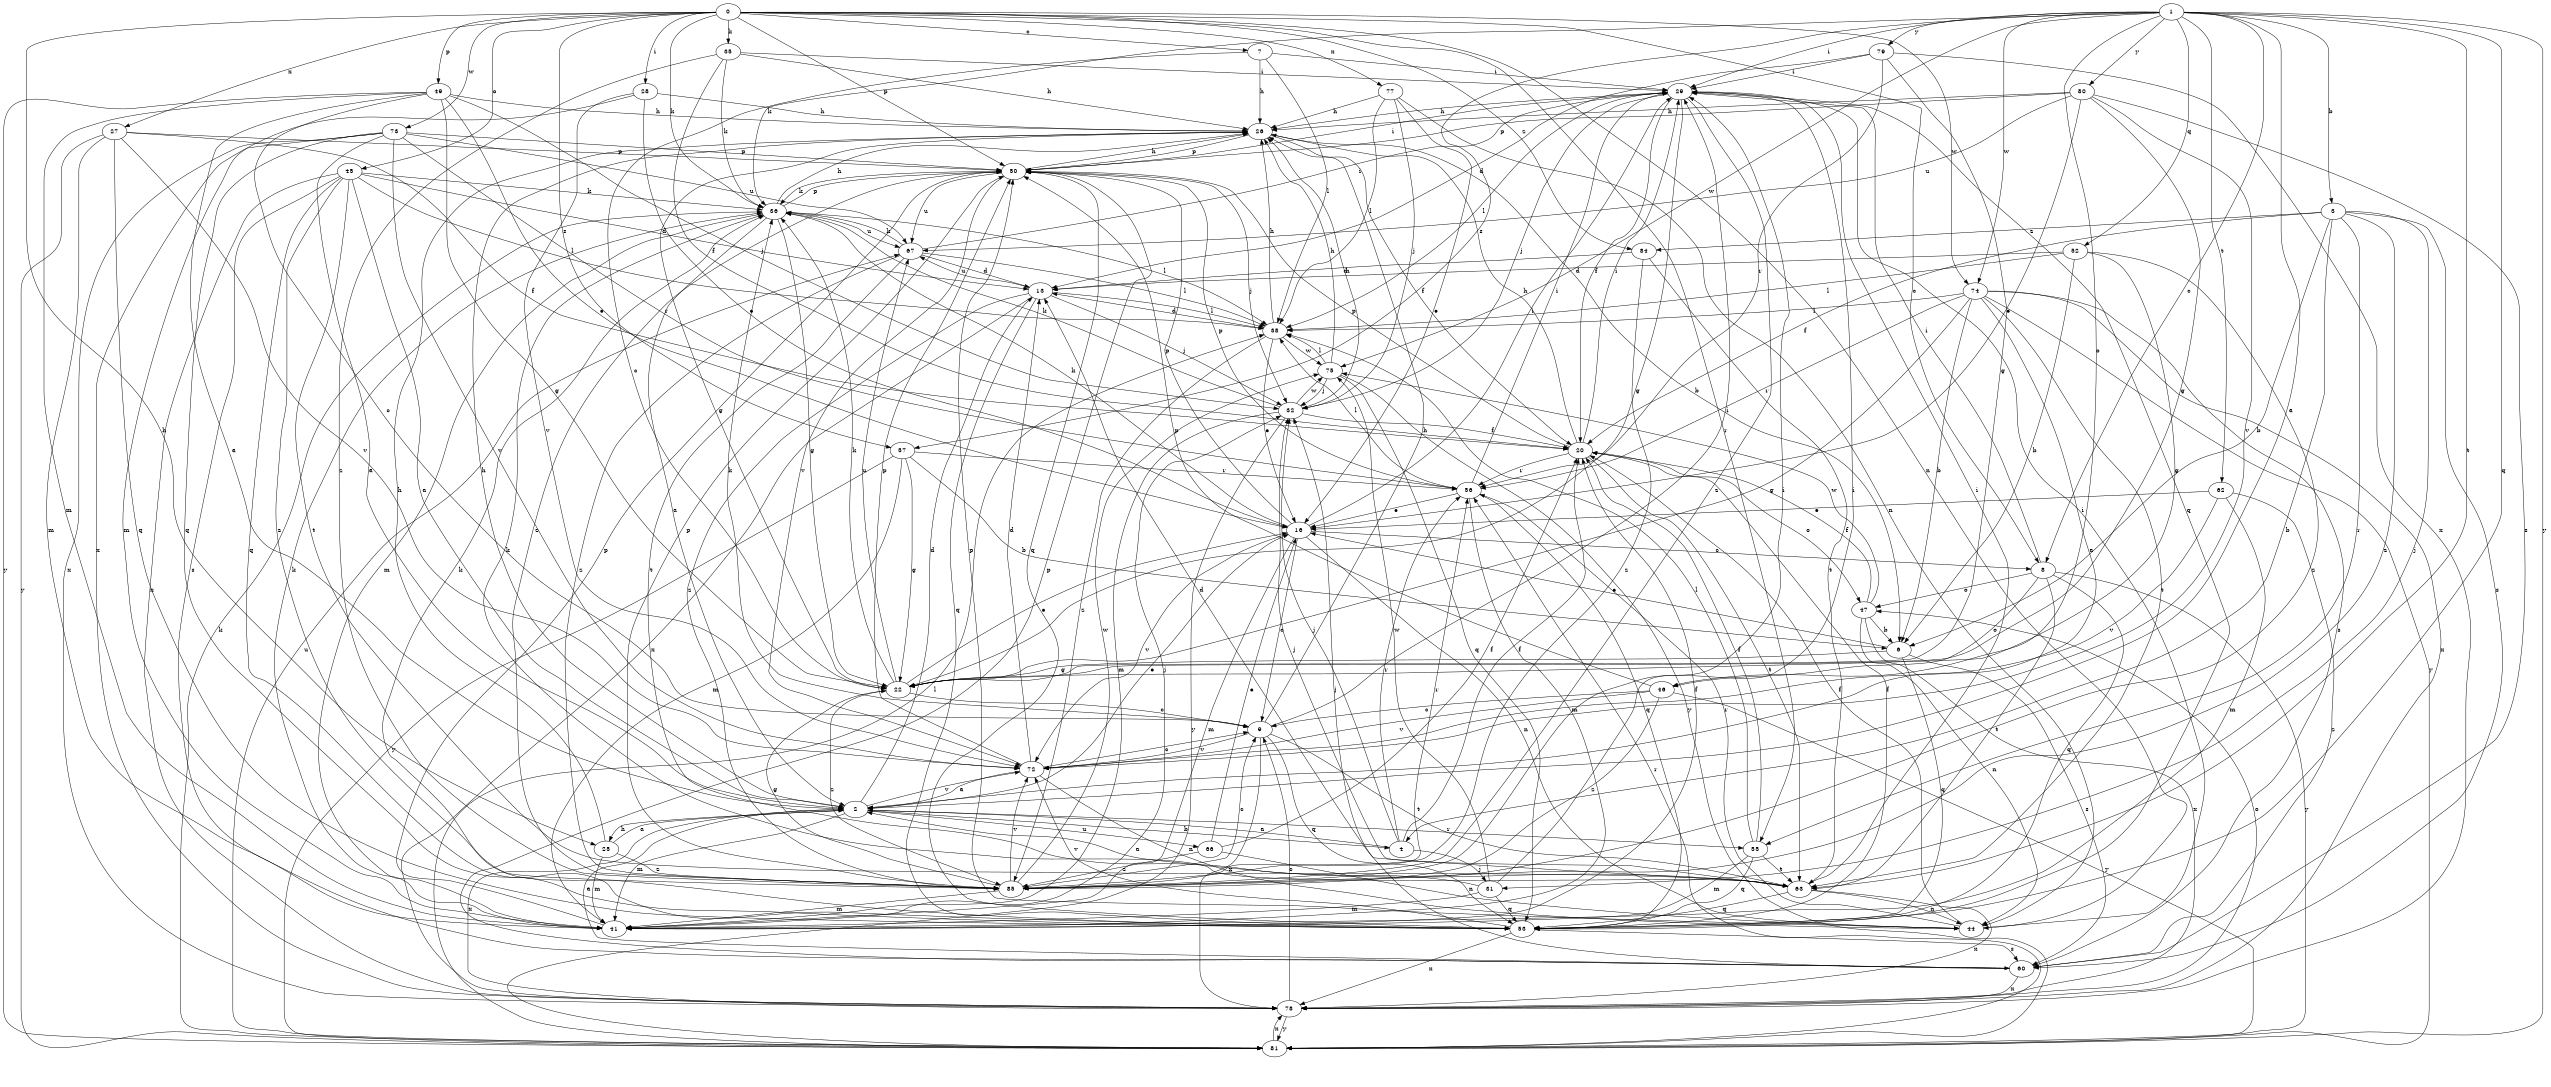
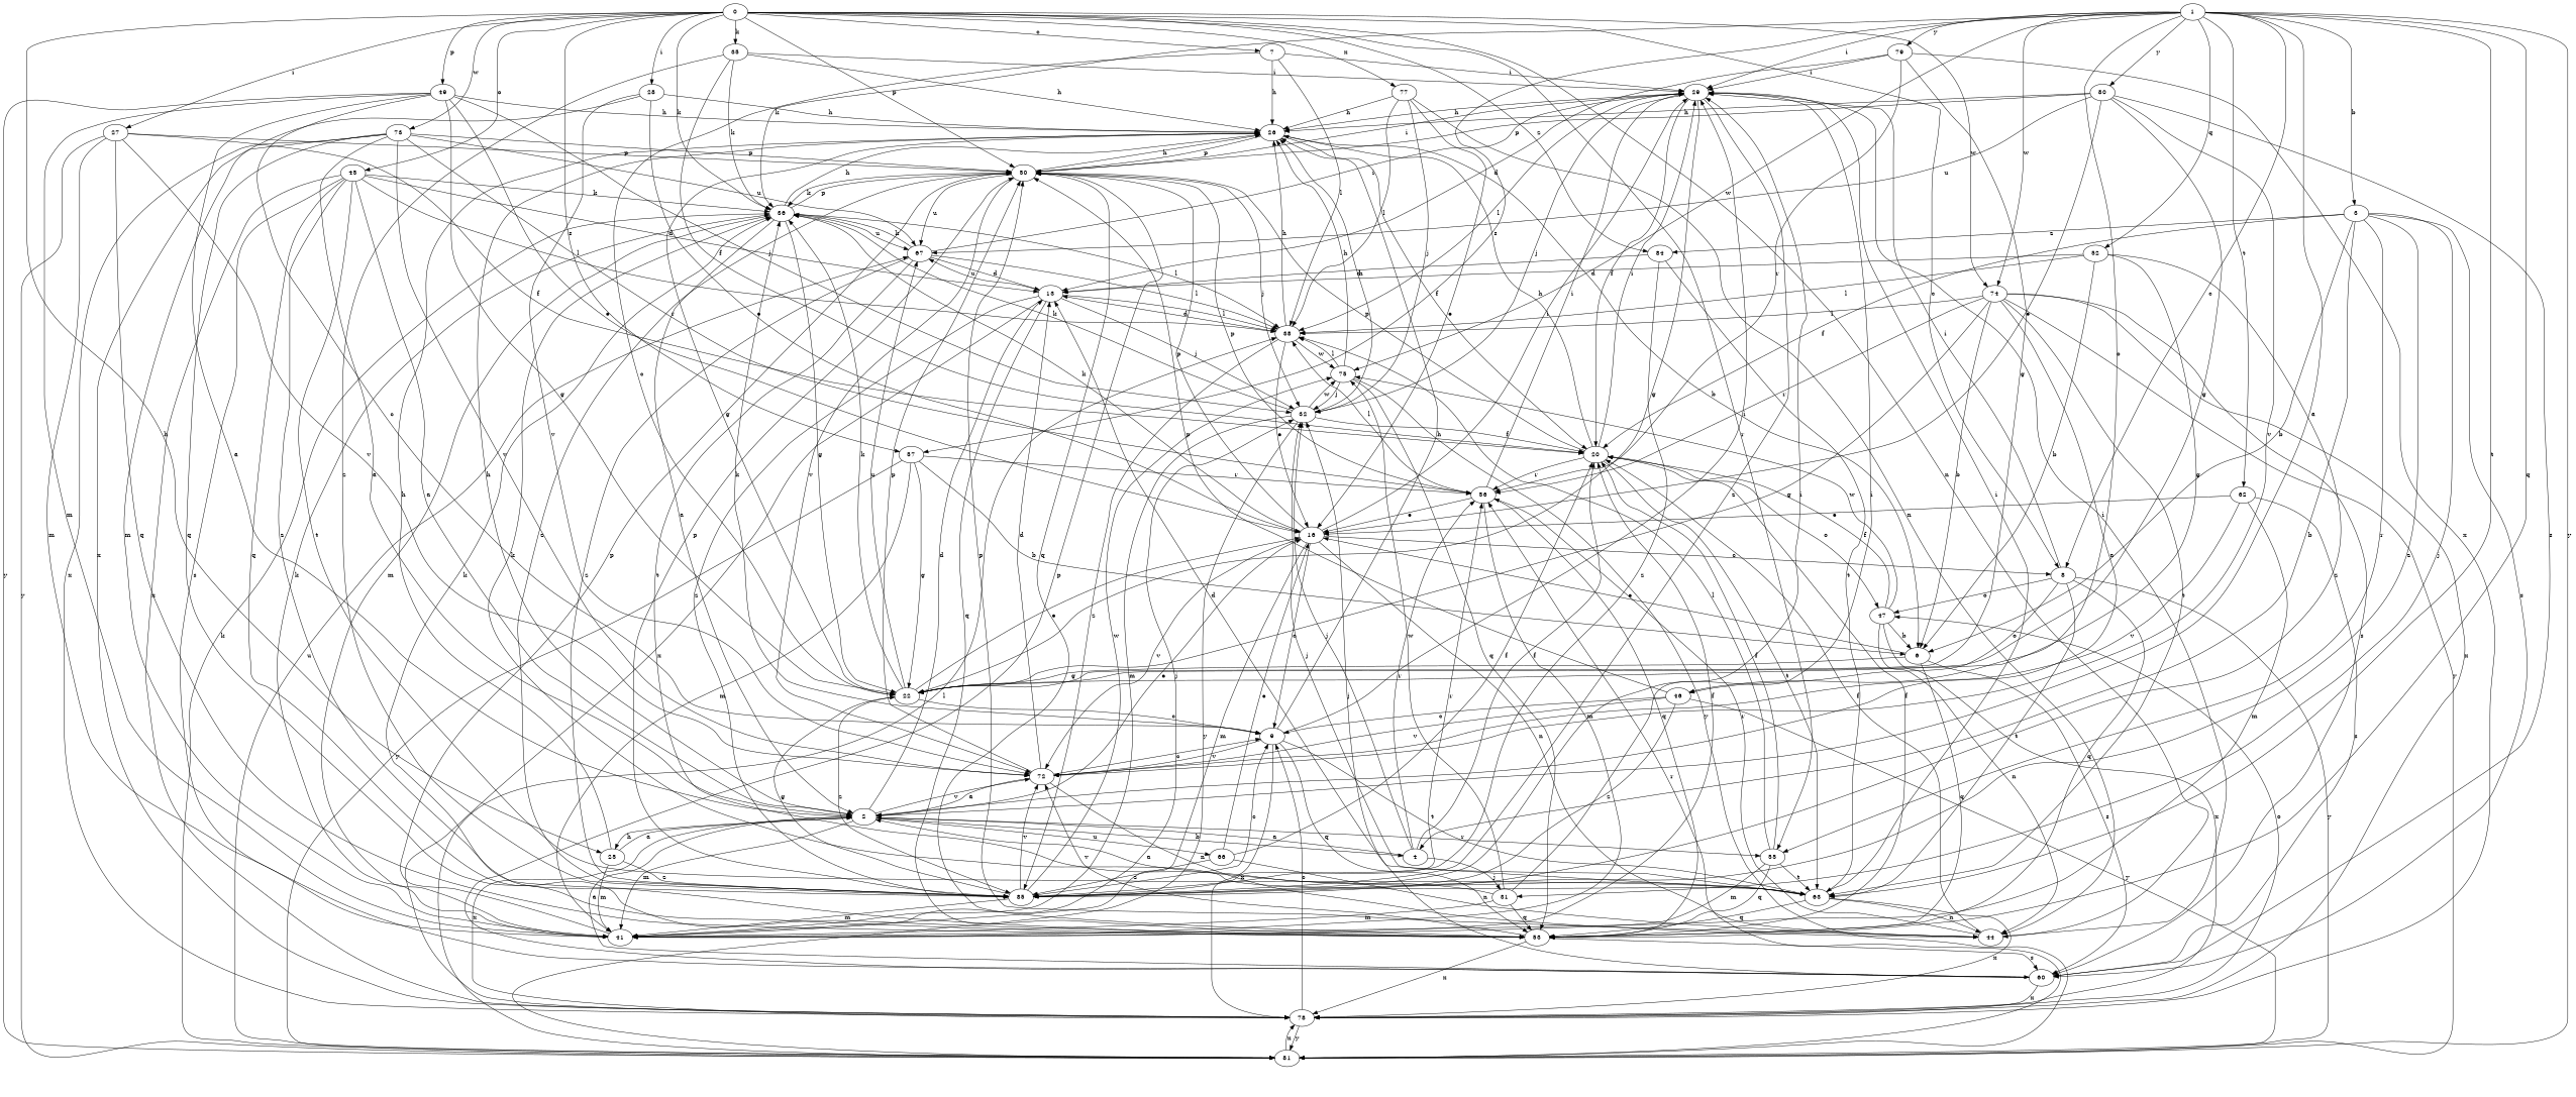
  strict digraph {
    0
    7
    8
    25
    27
    28
    35
    36
    44
    45
    49
    50
    55
    57
    73
    74
    77
    84
    29
    26
    22
    38
    46
    53
    63
    81
    47
    2
    41
    85
    72
    20
    16
    78
    67
    56
    13
    60
    32
    9
    6
    1
    3
    52
    n45 [label=62]
    75
    79
    80
    4
    66
    31
    0 -> 7 [label=c]
    0 -> 8 [label=c]
    0 -> 25 [label=h]
-   0 -> 27 [label=x]
+   0 -> 27 [label=i]
    0 -> 28 [label=i]
    0 -> 35 [label=k]
    0 -> 36 [label=k]
    0 -> 44 [label=n]
    0 -> 45 [label=o]
    0 -> 49 [label=p]
    0 -> 50 [label=p]
    0 -> 55 [label=r]
    0 -> 57 [label=s]
    0 -> 73 [label=w]
    0 -> 74 [label=w]
    0 -> 77 [label=x]
    0 -> 84 [label=z]
    7 -> 29 [label=i]
    7 -> 26 [label=h]
    7 -> 22 [label=c]
    7 -> 38 [label=l]
    8 -> 29 [label=i]
    8 -> 46 [label=o]
    8 -> 53 [label=q]
    8 -> 63 [label=t]
    8 -> 81 [label=y]
    8 -> 47 [label=o]
    25 -> 26 [label=h]
    25 -> 2 [label=a]
    25 -> 41 [label=m]
    25 -> 85 [label=z]
    27 -> 50 [label=p]
    27 -> 53 [label=q]
    27 -> 81 [label=y]
    27 -> 41 [label=m]
    27 -> 72 [label=v]
    27 -> 20 [label=f]
    28 -> 26 [label=h]
    28 -> 72 [label=v]
    28 -> 16 [label=e]
    28 -> 78 [label=x]
    35 -> 36 [label=k]
    35 -> 29 [label=i]
    35 -> 26 [label=h]
    35 -> 85 [label=z]
    35 -> 20 [label=f]
    36 -> 50 [label=p]
    36 -> 26 [label=h]
    36 -> 22 [label=g]
    36 -> 38 [label=l]
    36 -> 2 [label=a]
    36 -> 41 [label=m]
    36 -> 67 [label=u]
    44 -> 50 [label=p]
    44 -> 29 [label=i]
    44 -> 20 [label=f]
    44 -> 56 [label=r]
    45 -> 36 [label=k]
    45 -> 38 [label=l]
    45 -> 53 [label=q]
    45 -> 63 [label=t]
    45 -> 2 [label=a]
    45 -> 85 [label=z]
    45 -> 78 [label=x]
    45 -> 13 [label=d]
    45 -> 60 [label=s]
    49 -> 26 [label=h]
    49 -> 22 [label=g]
    49 -> 81 [label=y]
    49 -> 2 [label=a]
    49 -> 41 [label=m]
    49 -> 16 [label=e]
    49 -> 32 [label=j]
    49 -> 9 [label=c]
    50 -> 36 [label=k]
    50 -> 29 [label=i]
    50 -> 26 [label=h]
    50 -> 53 [label=q]
    50 -> 85 [label=z]
    50 -> 72 [label=v]
    50 -> 67 [label=u]
    50 -> 32 [label=j]
    55 -> 38 [label=l]
    55 -> 53 [label=q]
    55 -> 63 [label=t]
    55 -> 41 [label=m]
    55 -> 20 [label=f]
    57 -> 22 [label=g]
    57 -> 81 [label=y]
    57 -> 41 [label=m]
    57 -> 56 [label=r]
    57 -> 6 [label=b]
    73 -> 50 [label=p]
    73 -> 53 [label=q]
    73 -> 2 [label=a]
    73 -> 41 [label=m]
    73 -> 72 [label=v]
    73 -> 78 [label=x]
    73 -> 67 [label=u]
    73 -> 56 [label=r]
    74 -> 22 [label=g]
    74 -> 38 [label=l]
    74 -> 63 [label=t]
    74 -> 81 [label=y]
    74 -> 2 [label=a]
    74 -> 78 [label=x]
    74 -> 56 [label=r]
    74 -> 60 [label=s]
    74 -> 6 [label=b]
    77 -> 44 [label=n]
    77 -> 26 [label=h]
    77 -> 38 [label=l]
    77 -> 16 [label=e]
    77 -> 32 [label=j]
    84 -> 63 [label=t]
    84 -> 85 [label=z]
    84 -> 13 [label=d]
    29 -> 26 [label=h]
    29 -> 22 [label=g]
    29 -> 38 [label=l]
-   29 -> 53 [label=q]
    29 -> 85 [label=z]
    29 -> 20 [label=f]
    29 -> 32 [label=j]
    26 -> 50 [label=p]
    26 -> 22 [label=g]
    26 -> 20 [label=f]
    26 -> 6 [label=b]
    22 -> 36 [label=k]
    22 -> 85 [label=z]
    22 -> 16 [label=e]
    22 -> 67 [label=u]
    22 -> 9 [label=c]
    38 -> 26 [label=h]
    38 -> 85 [label=z]
    38 -> 16 [label=e]
    38 -> 13 [label=d]
    38 -> 75 [label=w]
    46 -> 50 [label=p]
    46 -> 81 [label=y]
    46 -> 85 [label=z]
    46 -> 72 [label=v]
    46 -> 9 [label=c]
    53 -> 36 [label=k]
    53 -> 72 [label=v]
    53 -> 20 [label=f]
    53 -> 78 [label=x]
    53 -> 60 [label=s]
    63 -> 36 [label=k]
    63 -> 44 [label=n]
    63 -> 29 [label=i]
    63 -> 53 [label=q]
    63 -> 78 [label=x]
    63 -> 13 [label=d]
    63 -> 32 [label=j]
    81 -> 36 [label=k]
    81 -> 38 [label=l]
    81 -> 78 [label=x]
    81 -> 67 [label=u]
    81 -> 56 [label=r]
    47 -> 44 [label=n]
    47 -> 20 [label=f]
    47 -> 78 [label=x]
    47 -> 6 [label=b]
    47 -> 75 [label=w]
    2 -> 25 [label=h]
    2 -> 55 [label=r]
    2 -> 26 [label=h]
    2 -> 41 [label=m]
    2 -> 72 [label=v]
    2 -> 16 [label=e]
    2 -> 78 [label=x]
    2 -> 13 [label=d]
    2 -> 4 [label=b]
    2 -> 66 [label=u]
    41 -> 36 [label=k]
    41 -> 50 [label=p]
    41 -> 20 [label=f]
    41 -> 32 [label=j]
    85 -> 50 [label=p]
    85 -> 29 [label=i]
    85 -> 22 [label=g]
    85 -> 41 [label=m]
    85 -> 72 [label=v]
    85 -> 56 [label=r]
    85 -> 9 [label=c]
    85 -> 75 [label=w]
    72 -> 44 [label=n]
    72 -> 50 [label=p]
    72 -> 2 [label=a]
    72 -> 13 [label=d]
    72 -> 9 [label=c]
    20 -> 50 [label=p]
    20 -> 29 [label=i]
    20 -> 26 [label=h]
    20 -> 63 [label=t]
    20 -> 47 [label=o]
    20 -> 56 [label=r]
    16 -> 8 [label=c]
    16 -> 36 [label=k]
    16 -> 44 [label=n]
    16 -> 50 [label=p]
    16 -> 29 [label=i]
    16 -> 41 [label=m]
    16 -> 72 [label=v]
    16 -> 9 [label=c]
    78 -> 81 [label=y]
    78 -> 47 [label=o]
    78 -> 9 [label=c]
    67 -> 36 [label=k]
    67 -> 29 [label=i]
    67 -> 38 [label=l]
    67 -> 63 [label=t]
    67 -> 85 [label=z]
    67 -> 13 [label=d]
    56 -> 50 [label=p]
    56 -> 29 [label=i]
    56 -> 38 [label=l]
    56 -> 53 [label=q]
    56 -> 41 [label=m]
    56 -> 16 [label=e]
    13 -> 38 [label=l]
    13 -> 53 [label=q]
    13 -> 85 [label=z]
    13 -> 78 [label=x]
    13 -> 67 [label=u]
    13 -> 32 [label=j]
    60 -> 50 [label=p]
    60 -> 2 [label=a]
    60 -> 78 [label=x]
    60 -> 32 [label=j]
    32 -> 36 [label=k]
    32 -> 26 [label=h]
    32 -> 81 [label=y]
    32 -> 41 [label=m]
    32 -> 20 [label=f]
    32 -> 75 [label=w]
    9 -> 36 [label=k]
    9 -> 29 [label=i]
    9 -> 26 [label=h]
    9 -> 53 [label=q]
    9 -> 63 [label=t]
    9 -> 72 [label=v]
    9 -> 78 [label=x]
    6 -> 22 [label=g]
    6 -> 53 [label=q]
    6 -> 16 [label=e]
    6 -> 60 [label=s]
    1 -> 8 [label=c]
    1 -> 36 [label=k]
    1 -> 57 [label=s]
    1 -> 74 [label=w]
    1 -> 29 [label=i]
    1 -> 46 [label=o]
    1 -> 53 [label=q]
    1 -> 63 [label=t]
    1 -> 81 [label=y]
    1 -> 2 [label=a]
    1 -> 3 [label=b]
    1 -> 52 [label=q]
    1 -> n45 [label=t]
    1 -> 75 [label=w]
    1 -> 79 [label=y]
    1 -> 80 [label=y]
    3 -> 55 [label=r]
    3 -> 84 [label=z]
    3 -> 85 [label=z]
    3 -> 20 [label=f]
    3 -> 60 [label=s]
    3 -> 6 [label=b]
    3 -> 4 [label=b]
    3 -> 31 [label=j]
    52 -> 22 [label=g]
    52 -> 38 [label=l]
    52 -> 85 [label=z]
    52 -> 13 [label=d]
    52 -> 6 [label=b]
    n45 -> 41 [label=m]
    n45 -> 72 [label=v]
    n45 -> 16 [label=e]
-   n45 -> 60 [label=z]
+   n45 -> 60 [label=s]
    75 -> 26 [label=h]
    75 -> 38 [label=l]
    75 -> 53 [label=q]
    75 -> 81 [label=y]
    75 -> 32 [label=j]
    79 -> 29 [label=i]
    79 -> 22 [label=g]
    79 -> 78 [label=x]
    79 -> 56 [label=r]
    79 -> 13 [label=d]
    80 -> 50 [label=p]
    80 -> 26 [label=h]
    80 -> 22 [label=g]
    80 -> 72 [label=v]
    80 -> 16 [label=e]
    80 -> 67 [label=u]
    80 -> 60 [label=s]
    4 -> 2 [label=a]
    4 -> 20 [label=f]
    4 -> 56 [label=r]
    4 -> 32 [label=j]
    4 -> 31 [label=j]
    66 -> 44 [label=n]
    66 -> 85 [label=z]
    66 -> 20 [label=f]
    66 -> 16 [label=e]
    31 -> 29 [label=i]
    31 -> 53 [label=q]
    31 -> 2 [label=a]
    31 -> 41 [label=m]
    31 -> 75 [label=w]
  }
